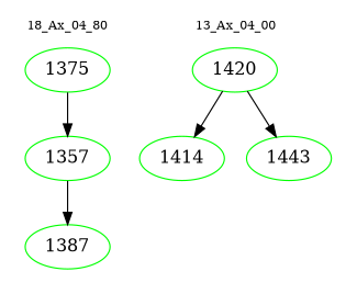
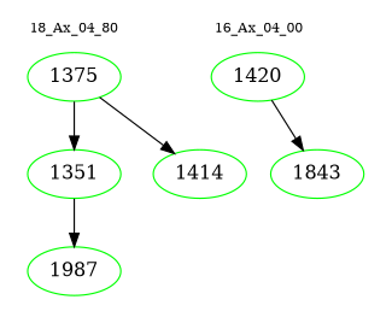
  digraph {
    node [color=green]
    edge [color=black]
    n1 [label=1375]
-   n2 [label=1357]
-   n3 [label=1387]
+   n2 [label=1351]
+   n3 [label=1987]
    n4 [label=1420]
    n5 [label=1414]
-   n6 [label=1443]
+   n6 [label=1843]
    subgraph cluster_1 {
      color=white
      fontsize=10
      label="18_Ax_04_80"
      n1
      n2
      n3
    }
    subgraph cluster_2 {
      color=white
      fontsize=10
-     label="13_Ax_04_00"
+     label="16_Ax_04_00"
      n4
      n5
      n6
    }
    n1 -> n2
    n2 -> n3
-   n4 -> n5
+   n1 -> n5
    n4 -> n6
  }
